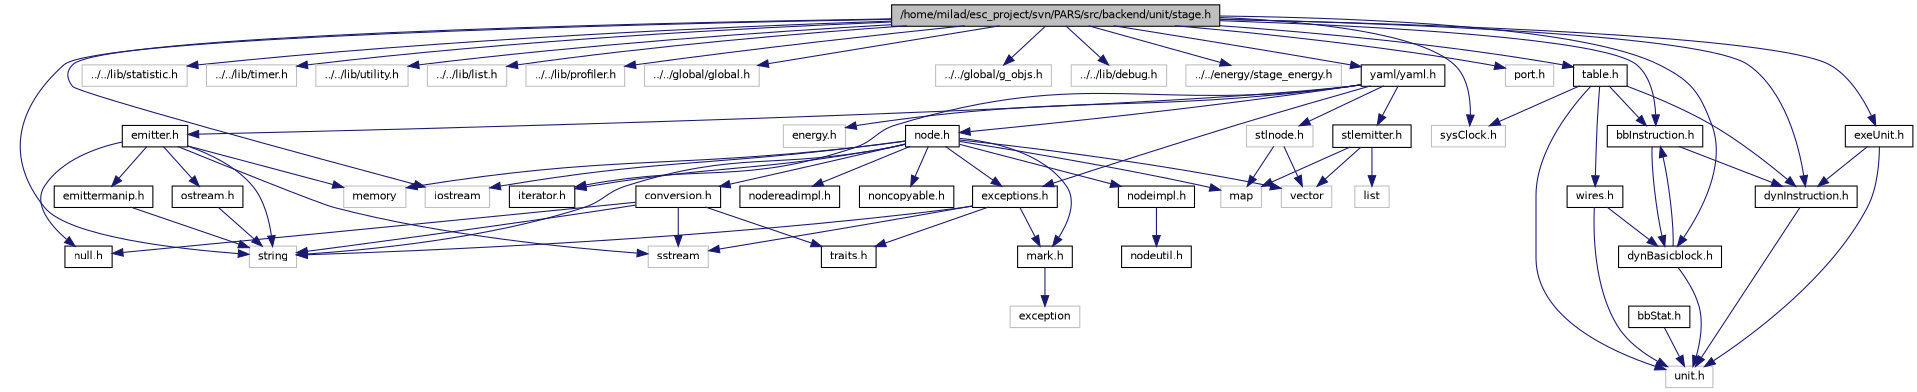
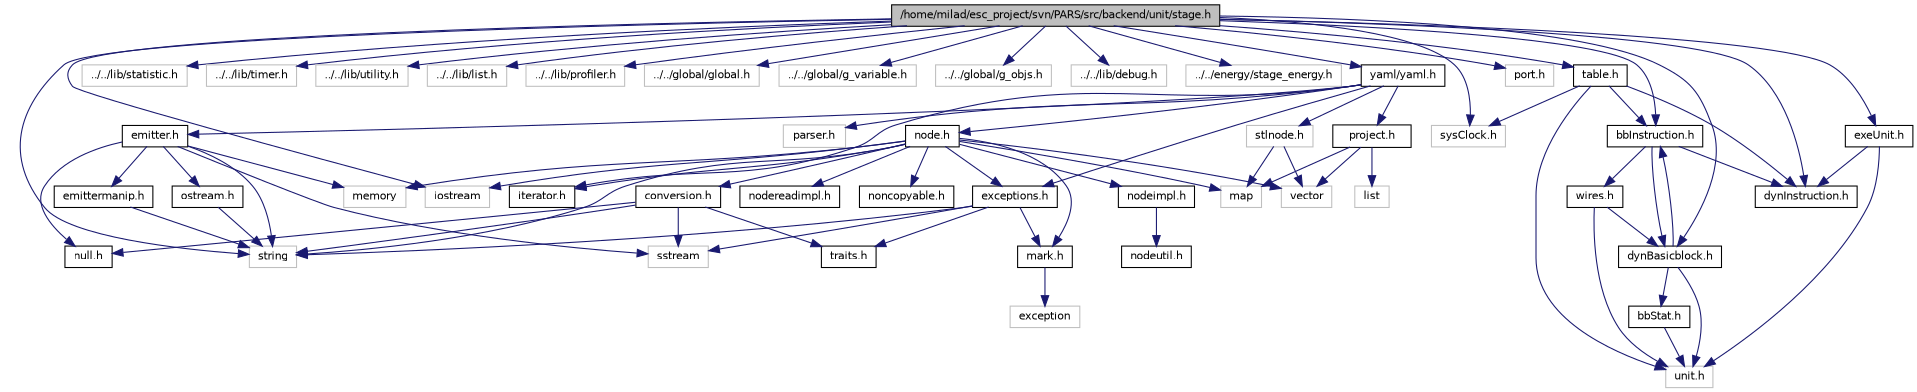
  digraph {
    node [color=black fillcolor=white fontname=Helvetica fontsize=10 shape=record style=filled]
    edge [color=midnightblue fontname=Helvetica fontsize=10 labelfontname=Helvetica labelfontsize=10 style=solid]
    n1 [fillcolor=grey75 fontcolor=black height=0.2 label="/home/milad/esc_project/svn/PARS/src/backend/unit/stage.h" width=0.4]
    n2 [color=grey75 height=0.2 label=string width=0.4]
    n3 [color=grey75 height=0.2 label=iostream width=0.4]
    n4 [color=grey75 height=0.2 label="../../lib/statistic.h" width=0.4]
    n5 [color=grey75 height=0.2 label="../../lib/timer.h" width=0.4]
    n6 [color=grey75 height=0.2 label="../../lib/utility.h" width=0.4]
    n7 [color=grey75 height=0.2 label="../../lib/list.h" width=0.4]
    n8 [color=grey75 height=0.2 label="../../lib/profiler.h" width=0.4]
    n9 [color=grey75 height=0.2 label="../../global/global.h" width=0.4]
+   n10 [color=grey75 height=0.2 label="../../global/g_variable.h" width=0.4]
    n11 [color=grey75 height=0.2 label="../../global/g_objs.h" width=0.4]
    n12 [color=grey75 height=0.2 label="../../lib/debug.h" width=0.4]
    n13 [color=grey75 height=0.2 label="../../energy/stage_energy.h" width=0.4]
    n14 [height=0.2 label="yaml/yaml.h" width=0.4]
    n15 [color=grey75 height=0.2 label="sysClock.h" width=0.4]
    n16 [color=grey75 height=0.2 label="port.h" width=0.4]
    n17 [height=0.2 label="bbInstruction.h" width=0.4]
    n18 [height=0.2 label="dynBasicblock.h" width=0.4]
    n19 [height=0.2 label="dynInstruction.h" width=0.4]
    n20 [height=0.2 label="table.h" width=0.4]
    n21 [height=0.2 label="exeUnit.h" width=0.4]
-   n22 [color=grey75 height=0.2 label="energy.h" width=0.4]
+   n22 [color=grey75 height=0.2 label="parser.h" width=0.4]
    n23 [height=0.2 label="node.h" width=0.4]
    n24 [height=0.2 label="exceptions.h" width=0.4]
    n25 [height=0.2 label="iterator.h" width=0.4]
    n26 [color=grey75 height=0.2 label="stlnode.h" width=0.4]
    n27 [height=0.2 label="emitter.h" width=0.4]
-   n28 [height=0.2 label="stlemitter.h" width=0.4]
+   n28 [height=0.2 label="project.h" width=0.4]
    n29 [color=grey75 height=0.2 label="unit.h" width=0.4]
    n30 [height=0.2 label="bbStat.h" width=0.4]
    n31 [height=0.2 label="wires.h" width=0.4]
    n32 [height=0.2 label="conversion.h" width=0.4]
    n33 [height=0.2 label="mark.h" width=0.4]
    n34 [height=0.2 label="noncopyable.h" width=0.4]
    n35 [color=grey75 height=0.2 label=vector width=0.4]
    n36 [color=grey75 height=0.2 label=map width=0.4]
    n37 [color=grey75 height=0.2 label=memory width=0.4]
    n38 [height=0.2 label="nodeimpl.h" width=0.4]
    n39 [height=0.2 label="nodereadimpl.h" width=0.4]
    n40 [height=0.2 label="traits.h" width=0.4]
    n41 [color=grey75 height=0.2 label=sstream width=0.4]
    n42 [height=0.2 label="null.h" width=0.4]
    n43 [height=0.2 label="emittermanip.h" width=0.4]
    n44 [height=0.2 label="ostream.h" width=0.4]
    n45 [color=grey75 height=0.2 label=list width=0.4]
    n46 [color=grey75 height=0.2 label=exception width=0.4]
    n47 [height=0.2 label="nodeutil.h" width=0.4]
    n1 -> n2
    n1 -> n3
    n1 -> n4
    n1 -> n5
    n1 -> n6
    n1 -> n7
    n1 -> n8
    n1 -> n9
+   n1 -> n10
    n1 -> n11
    n1 -> n12
    n1 -> n13
    n1 -> n14
    n1 -> n15
    n1 -> n16
    n1 -> n17
    n1 -> n18
    n1 -> n19
    n1 -> n20
    n1 -> n21
    n14 -> n22
    n14 -> n23
    n14 -> n24
    n14 -> n25
    n14 -> n26
    n14 -> n27
    n14 -> n28
    n17 -> n18
    n17 -> n19
    n18 -> n17
    n18 -> n29
-   n19 -> n29
+   n18 -> n30
    n20 -> n15
    n20 -> n17
    n20 -> n19
    n20 -> n29
-   n20 -> n31
+   n17 -> n31
    n21 -> n19
    n21 -> n29
    n23 -> n2
    n23 -> n3
    n23 -> n24
    n23 -> n25
    n23 -> n32
    n23 -> n33
    n23 -> n34
    n23 -> n35
    n23 -> n36
    n23 -> n37
    n23 -> n38
    n23 -> n39
    n24 -> n2
    n24 -> n33
    n24 -> n40
    n24 -> n41
    n26 -> n35
    n26 -> n36
    n27 -> n2
    n27 -> n37
    n27 -> n41
    n27 -> n42
    n27 -> n43
    n27 -> n44
    n28 -> n35
    n28 -> n36
    n28 -> n45
    n30 -> n29
    n31 -> n18
    n31 -> n29
    n32 -> n2
    n32 -> n40
    n32 -> n41
    n32 -> n42
    n33 -> n46
    n38 -> n47
    n43 -> n2
    n44 -> n2
  }
